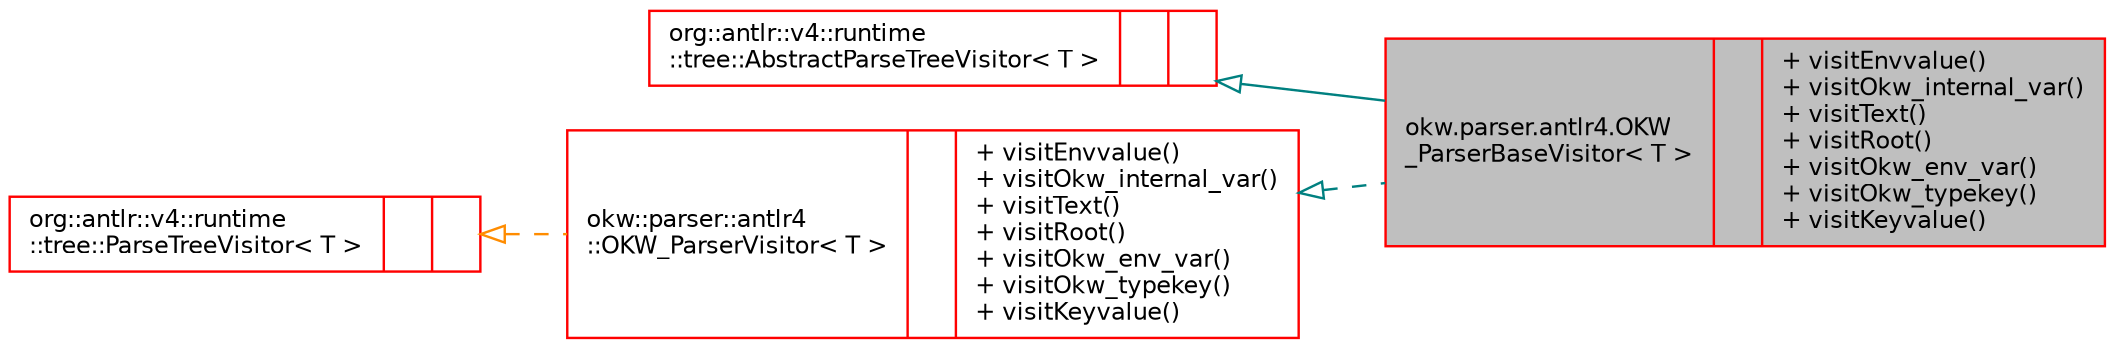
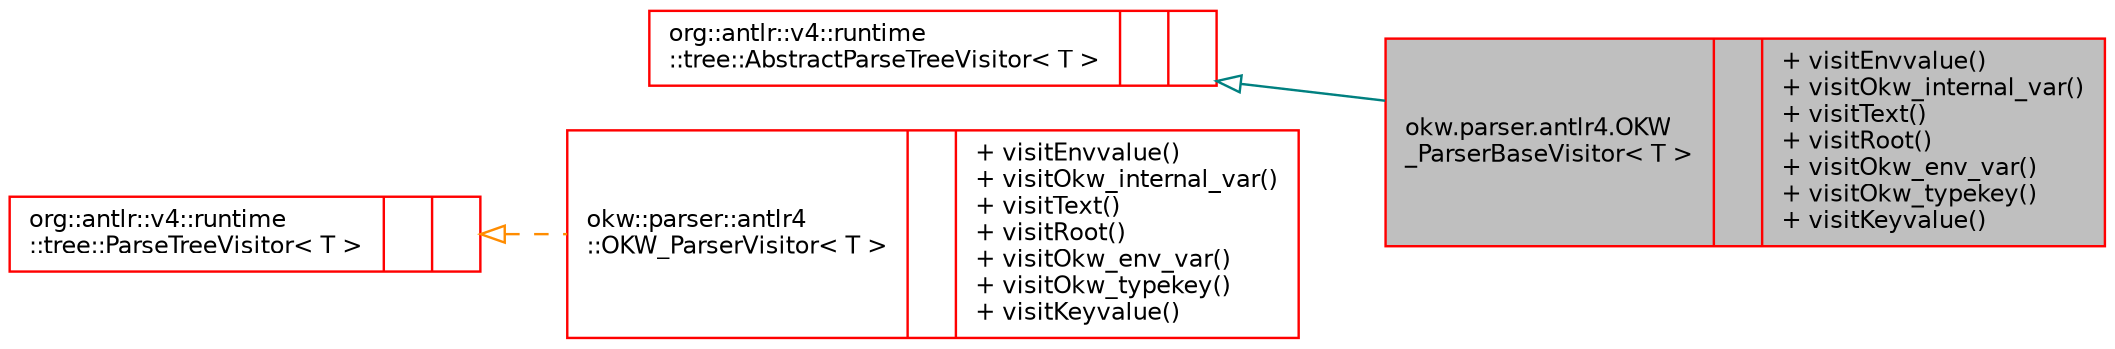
  digraph {
    rankdir=LR
    node [color=red fillcolor=white fontname=Helvetica fontsize=10 shape=record style=filled]
    edge [arrowtail=onormal color=teal dir=back fontname=Helvetica fontsize=10 labelfontname=Helvetica labelfontsize=10 style=dashed]
    n1 [fillcolor=grey75 fontcolor=black height=0.2 label="{okw.parser.antlr4.OKW\l_ParserBaseVisitor\< T \>\n||+ visitEnvvalue()\l+ visitOkw_internal_var()\l+ visitText()\l+ visitRoot()\l+ visitOkw_env_var()\l+ visitOkw_typekey()\l+ visitKeyvalue()\l}" width=0.4]
    n2 [height=0.2 label="{org::antlr::v4::runtime\l::tree::AbstractParseTreeVisitor\< T \>\n||}" width=0.4]
    n3 [height=0.2 label="{okw::parser::antlr4\l::OKW_ParserVisitor\< T \>\n||+ visitEnvvalue()\l+ visitOkw_internal_var()\l+ visitText()\l+ visitRoot()\l+ visitOkw_env_var()\l+ visitOkw_typekey()\l+ visitKeyvalue()\l}" width=0.4]
    n4 [height=0.2 label="{org::antlr::v4::runtime\l::tree::ParseTreeVisitor\< T \>\n||}" width=0.4]
    n2 -> n1 [style=solid]
-   n3 -> n1
    n4 -> n3 [color=darkorange]
  }
